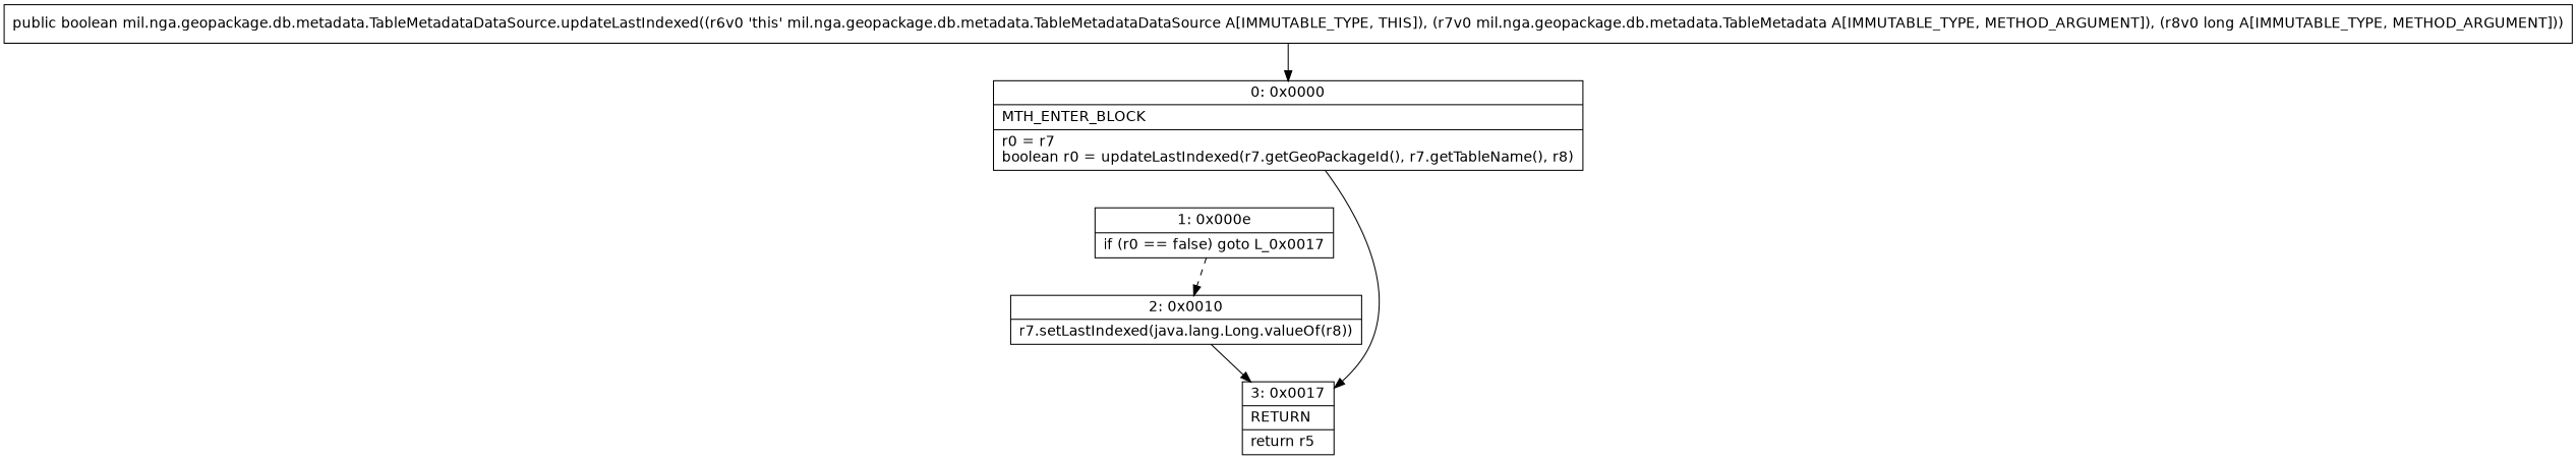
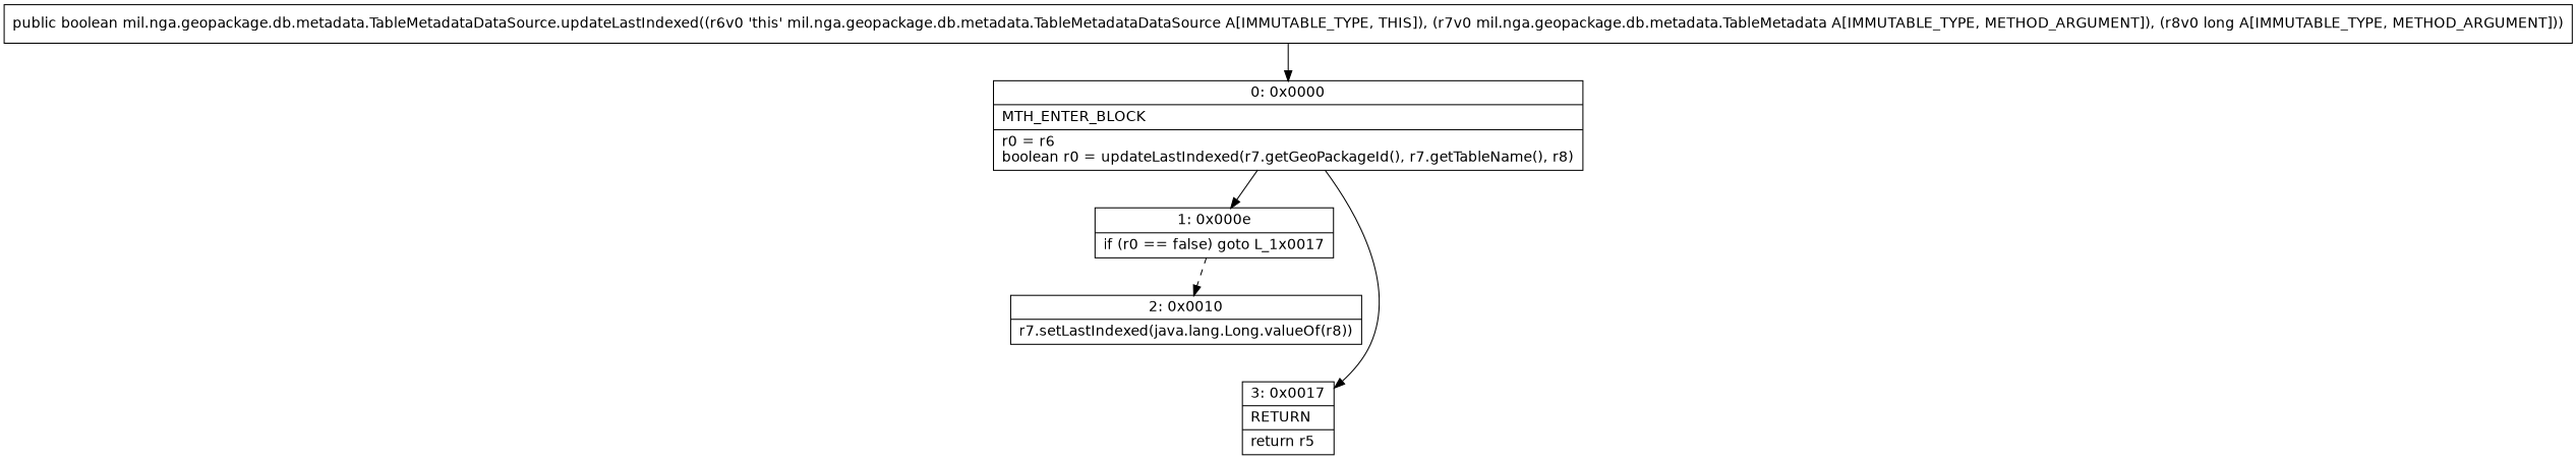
  digraph {
    fontname="DejaVu Sans"
    node [fontname="DejaVu Sans" shape=record]
    edge [fontname="DejaVu Sans"]
-   n1 [label="{0\:\ 0x0000|MTH_ENTER_BLOCK\l|r0 = r7\lboolean r0 = updateLastIndexed(r7.getGeoPackageId(), r7.getTableName(), r8)\l}"]
-   n2 [label="{1\:\ 0x000e|if (r0 == false) goto L_0x0017\l}"]
+   n1 [label="{0\:\ 0x0000|MTH_ENTER_BLOCK\l|r0 = r6\lboolean r0 = updateLastIndexed(r7.getGeoPackageId(), r7.getTableName(), r8)\l}"]
+   n2 [label="{1\:\ 0x000e|if (r0 == false) goto L_1x0017\l}"]
    n3 [label="{3\:\ 0x0017|RETURN\l|return r5\l}"]
    n4 [label="{2\:\ 0x0010|r7.setLastIndexed(java.lang.Long.valueOf(r8))\l}"]
    n5 [label="{public boolean mil.nga.geopackage.db.metadata.TableMetadataDataSource.updateLastIndexed((r6v0 'this' mil.nga.geopackage.db.metadata.TableMetadataDataSource A[IMMUTABLE_TYPE, THIS]), (r7v0 mil.nga.geopackage.db.metadata.TableMetadata A[IMMUTABLE_TYPE, METHOD_ARGUMENT]), (r8v0 long A[IMMUTABLE_TYPE, METHOD_ARGUMENT])) }"]
+   n1 -> n2
    n1 -> n3
    n2 -> n4 [style=dashed]
-   n4 -> n3
    n5 -> n1
  }
